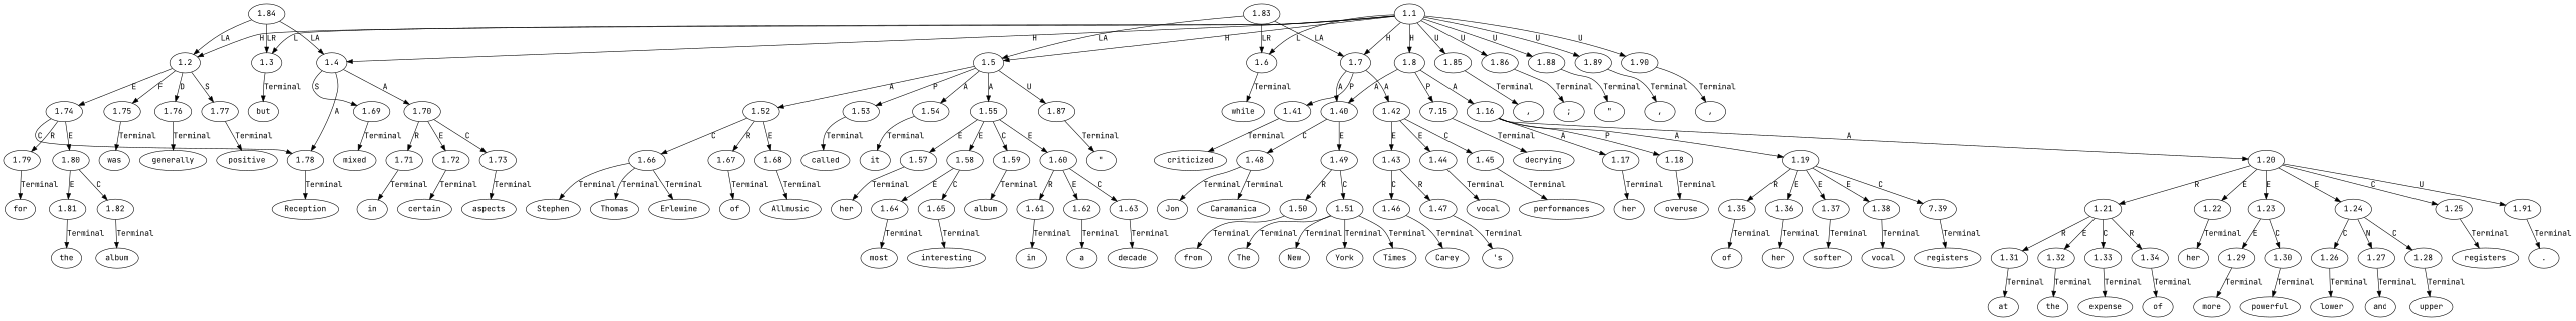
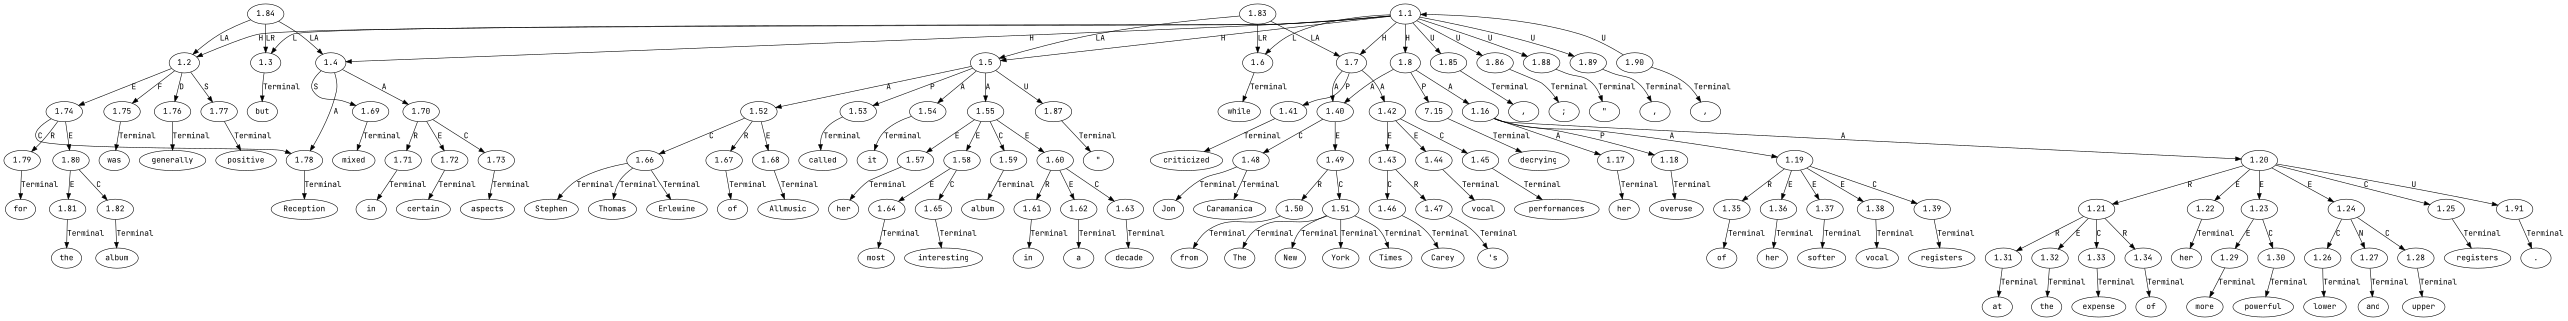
  digraph {
    fontname="JetBrains Mono"
    node [fontname="JetBrains Mono" ordering=out]
    edge [fontname="JetBrains Mono" ordering=out]
    n1 [label=Reception]
    n2 [label=mixed]
    n3 [label=in]
    n4 [label=certain]
    n5 [label=aspects]
    n6 [label=";"]
    n7 [label=Stephen]
    n8 [label=Thomas]
    n9 [label=Erlewine]
    n10 [label=of]
    n11 [label=Allmusic]
    n12 [label=for]
    n13 [label=called]
    n14 [label=it]
    n15 [label="\""]
    n16 [label=her]
    n17 [label=most]
    n18 [label=interesting]
    n19 [label=album]
    n20 [label=in]
    n21 [label=a]
    n22 [label=decade]
    n23 [label=the]
    n24 [label="\""]
    n25 [label=","]
    n26 [label=while]
    n27 [label=Jon]
    n28 [label=Caramanica]
    n29 [label=from]
    n30 [label=The]
    n31 [label=New]
    n32 [label=York]
    n33 [label=Times]
    n34 [label=album]
    n35 [label=criticized]
    n36 [label=Carey]
    n37 [label="'s"]
    n38 [label=vocal]
    n39 [label=performances]
    n40 [label=","]
    n41 [label=decrying]
    n42 [label=her]
    n43 [label=overuse]
    n44 [label=of]
    n45 [label=was]
    n46 [label=her]
    n47 [label=softer]
    n48 [label=vocal]
    n49 [label=registers]
    n50 [label=at]
    n51 [label=the]
    n52 [label=expense]
    n53 [label=of]
    n54 [label=her]
    n55 [label=more]
    n56 [label=generally]
    n57 [label=powerful]
    n58 [label=lower]
    n59 [label=and]
    n60 [label=upper]
    n61 [label=registers]
    n62 [label="."]
    n63 [label=positive]
    n64 [label=","]
    n65 [label=but]
    n66 [label=1.1]
    n67 [label=1.2]
    n68 [label=1.3]
    n69 [label=1.4]
    n70 [label=1.5]
    n71 [label=1.6]
    n72 [label=1.7]
    n73 [label=1.8]
    n74 [label=1.85]
    n75 [label=1.86]
    n76 [label=1.88]
    n77 [label=1.89]
    n78 [label=1.90]
    n79 [label=1.74]
    n80 [label=1.75]
    n81 [label=1.76]
    n82 [label=1.77]
    n83 [label=1.69]
    n84 [label=1.70]
    n85 [label=1.78]
    n86 [label=1.52]
    n87 [label=1.53]
    n88 [label=1.54]
    n89 [label=1.55]
    n90 [label=1.87]
    n91 [label=1.40]
    n92 [label=1.41]
    n93 [label=1.42]
    n94 [label=7.15]
    n95 [label=1.16]
    n96 [label=1.79]
    n97 [label=1.80]
    n98 [label=1.71]
    n99 [label=1.72]
    n100 [label=1.73]
    n101 [label=1.66]
    n102 [label=1.67]
    n103 [label=1.68]
    n104 [label=1.57]
    n105 [label=1.58]
    n106 [label=1.59]
    n107 [label=1.60]
    n108 [label=1.48]
    n109 [label=1.49]
    n110 [label=1.43]
    n111 [label=1.44]
    n112 [label=1.45]
    n113 [label=1.17]
    n114 [label=1.18]
    n115 [label=1.19]
    n116 [label=1.20]
    n117 [label=1.35]
    n118 [label=1.36]
    n119 [label=1.37]
    n120 [label=1.38]
-   n121 [label=7.39]
+   n121 [label=1.39]
    n122 [label=1.21]
    n123 [label=1.22]
    n124 [label=1.23]
    n125 [label=1.24]
    n126 [label=1.25]
    n127 [label=1.91]
    n128 [label=1.31]
    n129 [label=1.32]
    n130 [label=1.33]
    n131 [label=1.34]
    n132 [label=1.29]
    n133 [label=1.30]
    n134 [label=1.26]
    n135 [label=1.27]
    n136 [label=1.28]
    n137 [label=1.50]
    n138 [label=1.51]
    n139 [label=1.46]
    n140 [label=1.47]
    n141 [label=1.64]
    n142 [label=1.65]
    n143 [label=1.61]
    n144 [label=1.62]
    n145 [label=1.63]
    n146 [label=1.81]
    n147 [label=1.82]
    n148 [label=1.83]
    n149 [label=1.84]
    n66 -> n67 [label=H]
    n66 -> n68 [label=L]
    n66 -> n69 [label=H]
    n66 -> n70 [label=H]
    n66 -> n71 [label=L]
    n66 -> n72 [label=H]
    n66 -> n73 [label=H]
    n66 -> n74 [label=U]
    n66 -> n75 [label=U]
    n66 -> n76 [label=U]
    n66 -> n77 [label=U]
-   n66 -> n78 [label=U]
+   n78 -> n66 [label=U]
    n67 -> n79 [label=E]
    n67 -> n80 [label=F]
    n67 -> n81 [label=D]
    n67 -> n82 [label=S]
    n68 -> n65 [label=Terminal]
    n69 -> n83 [label=S]
    n69 -> n84 [label=A]
    n69 -> n85 [label=A]
    n70 -> n86 [label=A]
    n70 -> n87 [label=P]
    n70 -> n88 [label=A]
    n70 -> n89 [label=A]
    n70 -> n90 [label=U]
    n71 -> n26 [label=Terminal]
    n72 -> n91 [label=A]
    n72 -> n92 [label=P]
    n72 -> n93 [label=A]
    n73 -> n91 [label=A]
    n73 -> n94 [label=P]
    n73 -> n95 [label=A]
    n74 -> n64 [label=Terminal]
    n75 -> n6 [label=Terminal]
    n76 -> n24 [label=Terminal]
    n77 -> n25 [label=Terminal]
    n78 -> n40 [label=Terminal]
    n79 -> n85 [label=C]
    n79 -> n96 [label=R]
    n79 -> n97 [label=E]
    n80 -> n45 [label=Terminal]
    n81 -> n56 [label=Terminal]
    n82 -> n63 [label=Terminal]
    n83 -> n2 [label=Terminal]
    n84 -> n98 [label=R]
    n84 -> n99 [label=E]
    n84 -> n100 [label=C]
    n85 -> n1 [label=Terminal]
    n86 -> n101 [label=C]
    n86 -> n102 [label=R]
    n86 -> n103 [label=E]
    n87 -> n13 [label=Terminal]
    n88 -> n14 [label=Terminal]
    n89 -> n104 [label=E]
    n89 -> n105 [label=E]
    n89 -> n106 [label=C]
    n89 -> n107 [label=E]
    n90 -> n15 [label=Terminal]
    n91 -> n108 [label=C]
    n91 -> n109 [label=E]
    n92 -> n35 [label=Terminal]
    n93 -> n110 [label=E]
    n93 -> n111 [label=E]
    n93 -> n112 [label=C]
    n94 -> n41 [label=Terminal]
    n95 -> n113 [label=A]
    n95 -> n114 [label=P]
    n95 -> n115 [label=A]
    n95 -> n116 [label=A]
    n96 -> n12 [label=Terminal]
    n97 -> n146 [label=E]
    n97 -> n147 [label=C]
    n98 -> n3 [label=Terminal]
    n99 -> n4 [label=Terminal]
    n100 -> n5 [label=Terminal]
    n101 -> n7 [label=Terminal]
    n101 -> n8 [label=Terminal]
    n101 -> n9 [label=Terminal]
    n102 -> n10 [label=Terminal]
    n103 -> n11 [label=Terminal]
    n104 -> n16 [label=Terminal]
    n105 -> n141 [label=E]
    n105 -> n142 [label=C]
    n106 -> n19 [label=Terminal]
    n107 -> n143 [label=R]
    n107 -> n144 [label=E]
    n107 -> n145 [label=C]
    n108 -> n27 [label=Terminal]
    n108 -> n28 [label=Terminal]
    n109 -> n137 [label=R]
    n109 -> n138 [label=C]
    n110 -> n139 [label=C]
    n110 -> n140 [label=R]
    n111 -> n38 [label=Terminal]
    n112 -> n39 [label=Terminal]
    n113 -> n42 [label=Terminal]
    n114 -> n43 [label=Terminal]
    n115 -> n117 [label=R]
    n115 -> n118 [label=E]
    n115 -> n119 [label=E]
    n115 -> n120 [label=E]
    n115 -> n121 [label=C]
    n116 -> n122 [label=R]
    n116 -> n123 [label=E]
    n116 -> n124 [label=E]
    n116 -> n125 [label=E]
    n116 -> n126 [label=C]
    n116 -> n127 [label=U]
    n117 -> n44 [label=Terminal]
    n118 -> n46 [label=Terminal]
    n119 -> n47 [label=Terminal]
    n120 -> n48 [label=Terminal]
    n121 -> n49 [label=Terminal]
    n122 -> n128 [label=R]
    n122 -> n129 [label=E]
    n122 -> n130 [label=C]
    n122 -> n131 [label=R]
    n123 -> n54 [label=Terminal]
    n124 -> n132 [label=E]
    n124 -> n133 [label=C]
    n125 -> n134 [label=C]
    n125 -> n135 [label=N]
    n125 -> n136 [label=C]
    n126 -> n61 [label=Terminal]
    n127 -> n62 [label=Terminal]
    n128 -> n50 [label=Terminal]
    n129 -> n51 [label=Terminal]
    n130 -> n52 [label=Terminal]
    n131 -> n53 [label=Terminal]
    n132 -> n55 [label=Terminal]
    n133 -> n57 [label=Terminal]
    n134 -> n58 [label=Terminal]
    n135 -> n59 [label=Terminal]
    n136 -> n60 [label=Terminal]
    n137 -> n29 [label=Terminal]
    n138 -> n30 [label=Terminal]
    n138 -> n31 [label=Terminal]
    n138 -> n32 [label=Terminal]
    n138 -> n33 [label=Terminal]
    n139 -> n36 [label=Terminal]
    n140 -> n37 [label=Terminal]
    n141 -> n17 [label=Terminal]
    n142 -> n18 [label=Terminal]
    n143 -> n20 [label=Terminal]
    n144 -> n21 [label=Terminal]
    n145 -> n22 [label=Terminal]
    n146 -> n23 [label=Terminal]
    n147 -> n34 [label=Terminal]
    n148 -> n70 [label=LA]
    n148 -> n71 [label=LR]
    n148 -> n72 [label=LA]
    n149 -> n67 [label=LA]
    n149 -> n68 [label=LR]
    n149 -> n69 [label=LA]
  }
